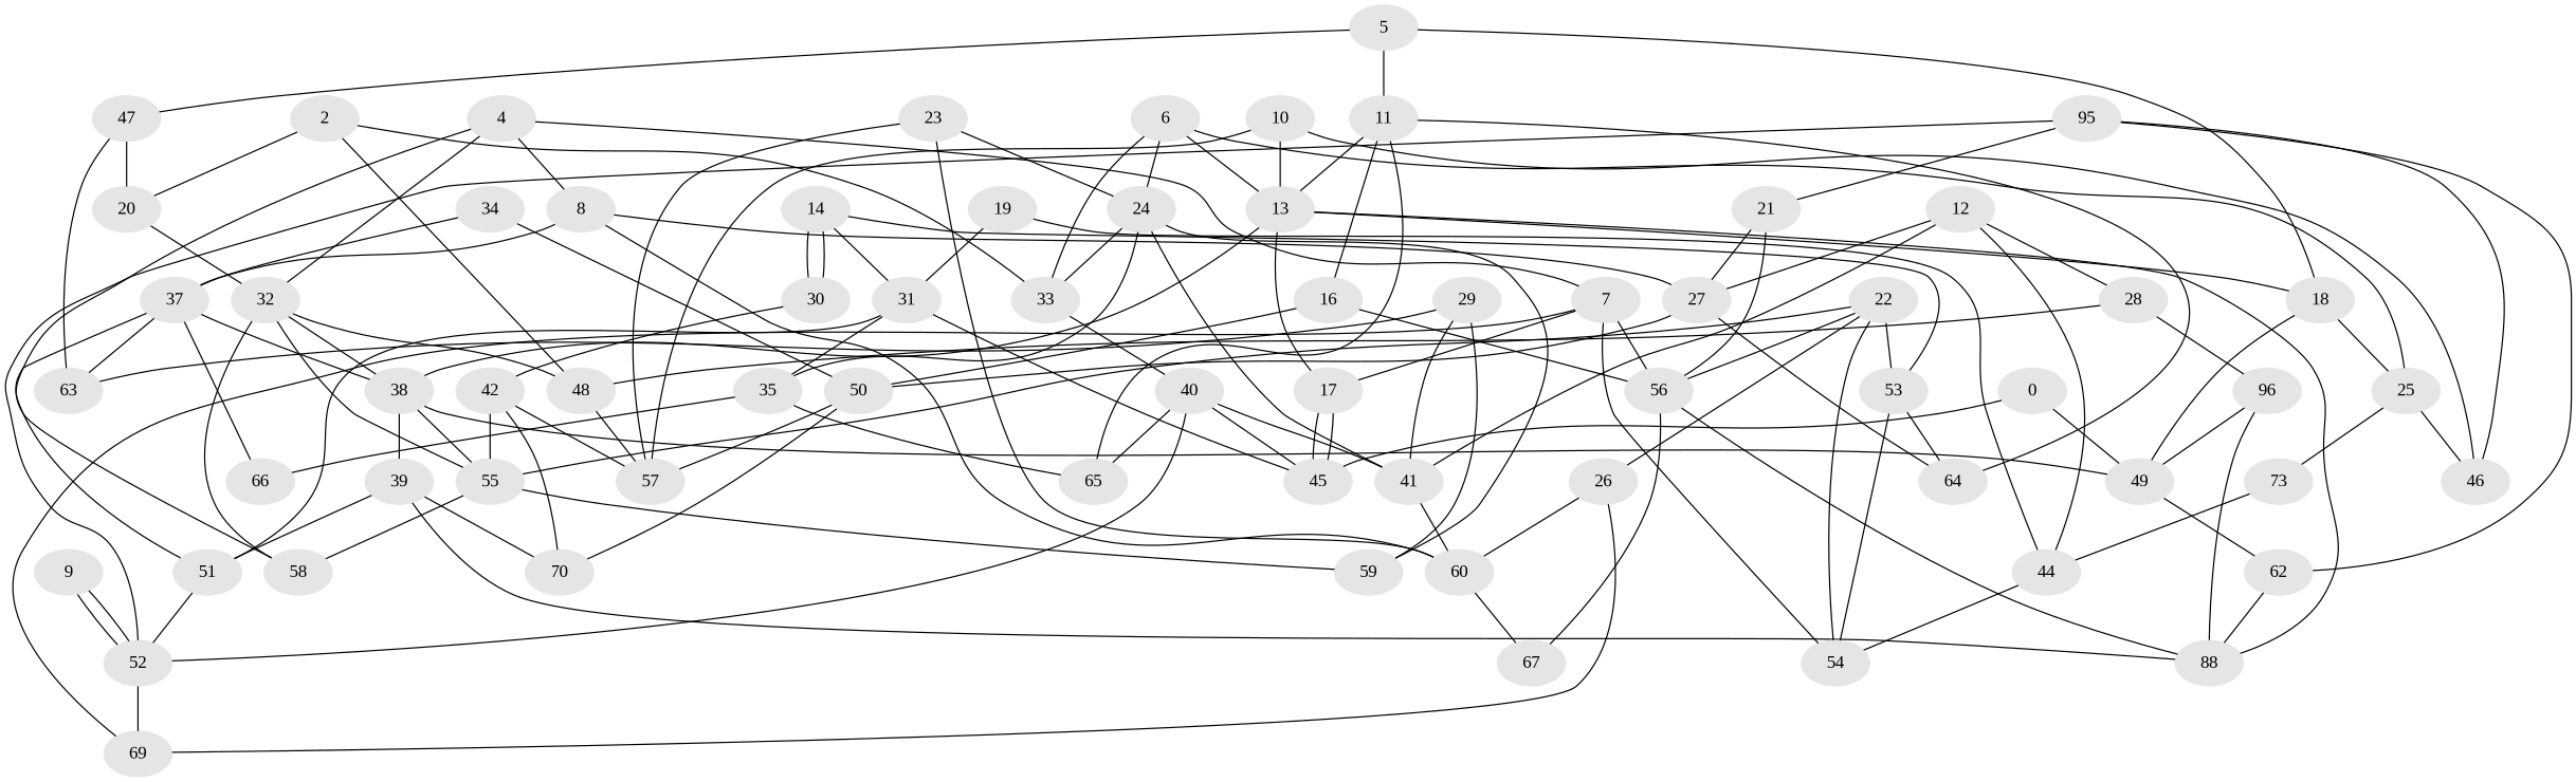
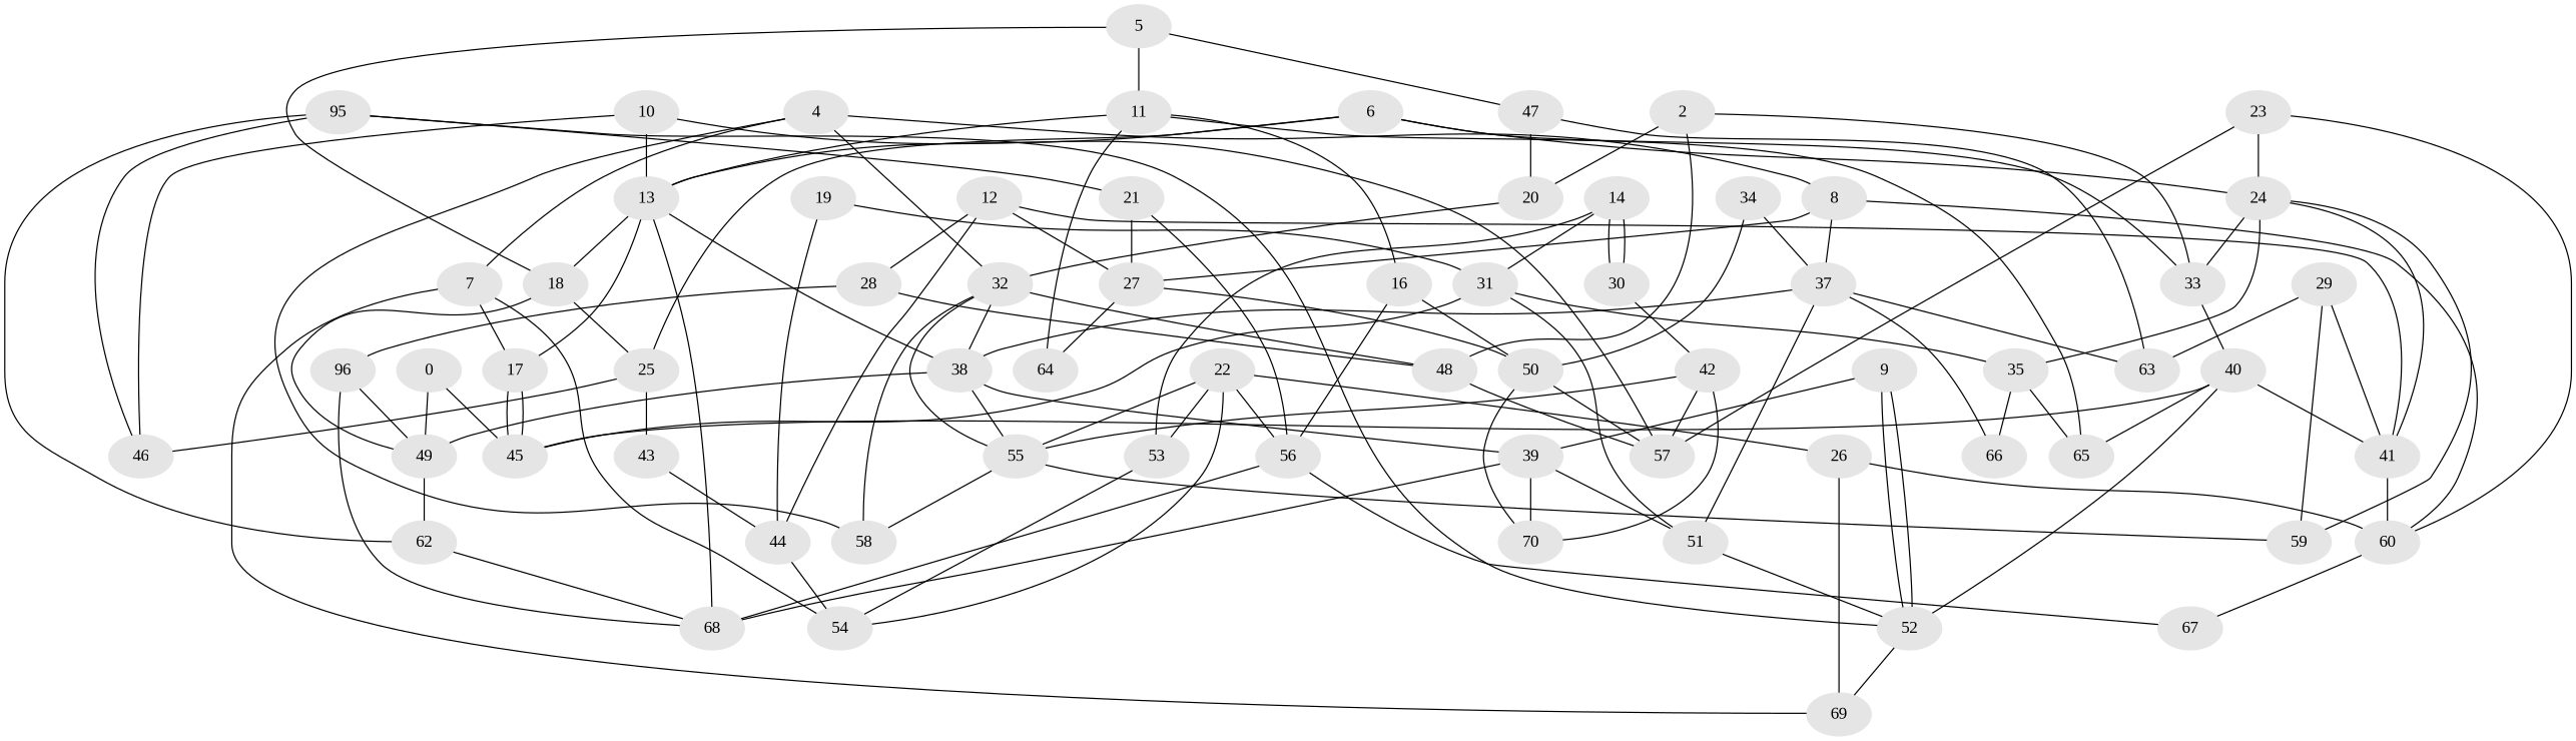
  graph {
    fontname="Liberation Serif"
    node [color=gray90 fontname="Liberation Serif" style=filled]
    edge [fontname="Liberation Serif"]
    n1 [label=0]
    45
    49
    62
    2
    20
    33
    48
    32
    40
    57
    9
    39
    52
    51
    4
    58
    7
    8
    17
    54
    56
    69
    27
    37
    60
    38
    55
    5
    11
    18
    47
    13
    16
    64
    65
    25
    63
    6
    24
-   68 [label=88]
+   68
    41
    35
    59
    46
-   43 [label=73]
+   43
    67
    50
    66
    70
    10
    12
    28
    44
    n55 [label=96]
    14
    30
    31
    53
    42
    n61 [label=95]
    21
    19
    22
    26
    23
    29
    34
    n1 -- 45
    n1 -- 49
    49 -- 62
    62 -- 68
    2 -- 20
    2 -- 33
    2 -- 48
    20 -- 32
    33 -- 40
    48 -- 57
    32 -- 48
    32 -- 58
    32 -- 38
    32 -- 55
    40 -- 45
    40 -- 52
    40 -- 65
    40 -- 41
+   9 -- 39
    9 -- 52
    9 -- 52
    39 -- 51
    39 -- 68
    39 -- 70
    52 -- 69
    51 -- 52
    4 -- 32
    4 -- 58
    4 -- 7
    4 -- 8
    7 -- 17
    7 -- 54
-   7 -- 56
    7 -- 69
    8 -- 27
    8 -- 37
    8 -- 60
    17 -- 45
    17 -- 45
    56 -- 68
    56 -- 67
    27 -- 64
    27 -- 50
    37 -- 51
    37 -- 38
    37 -- 63
    37 -- 66
    60 -- 67
    38 -- 49
    38 -- 39
    38 -- 55
    55 -- 58
    55 -- 59
    5 -- 11
    5 -- 18
    5 -- 47
    11 -- 13
    11 -- 16
    11 -- 64
    11 -- 65
    18 -- 49
    18 -- 25
    47 -- 20
    47 -- 63
    13 -- 17
    13 -- 38
    13 -- 18
    13 -- 68
    16 -- 56
    16 -- 50
    25 -- 46
    25 -- 43
    6 -- 33
    6 -- 13
    6 -- 25
    6 -- 24
    24 -- 33
    24 -- 41
    24 -- 35
    24 -- 59
    41 -- 60
    35 -- 65
    35 -- 66
    43 -- 44
    50 -- 57
    50 -- 70
    10 -- 57
    10 -- 13
    10 -- 46
    12 -- 27
    12 -- 41
    12 -- 28
    12 -- 44
    28 -- 48
    28 -- n55
    44 -- 54
    n55 -- 49
    n55 -- 68
    14 -- 30
    14 -- 30
    14 -- 31
    14 -- 53
    30 -- 42
    31 -- 45
    31 -- 51
    31 -- 35
    53 -- 54
-   53 -- 64
    42 -- 57
    42 -- 55
    42 -- 70
    n61 -- 62
    n61 -- 52
    n61 -- 46
    n61 -- 21
    21 -- 56
    21 -- 27
    19 -- 44
    19 -- 31
    22 -- 54
    22 -- 56
    22 -- 55
    22 -- 53
    22 -- 26
    26 -- 69
    26 -- 60
    23 -- 57
    23 -- 60
    23 -- 24
    29 -- 63
    29 -- 41
    29 -- 59
    34 -- 37
    34 -- 50
  }
